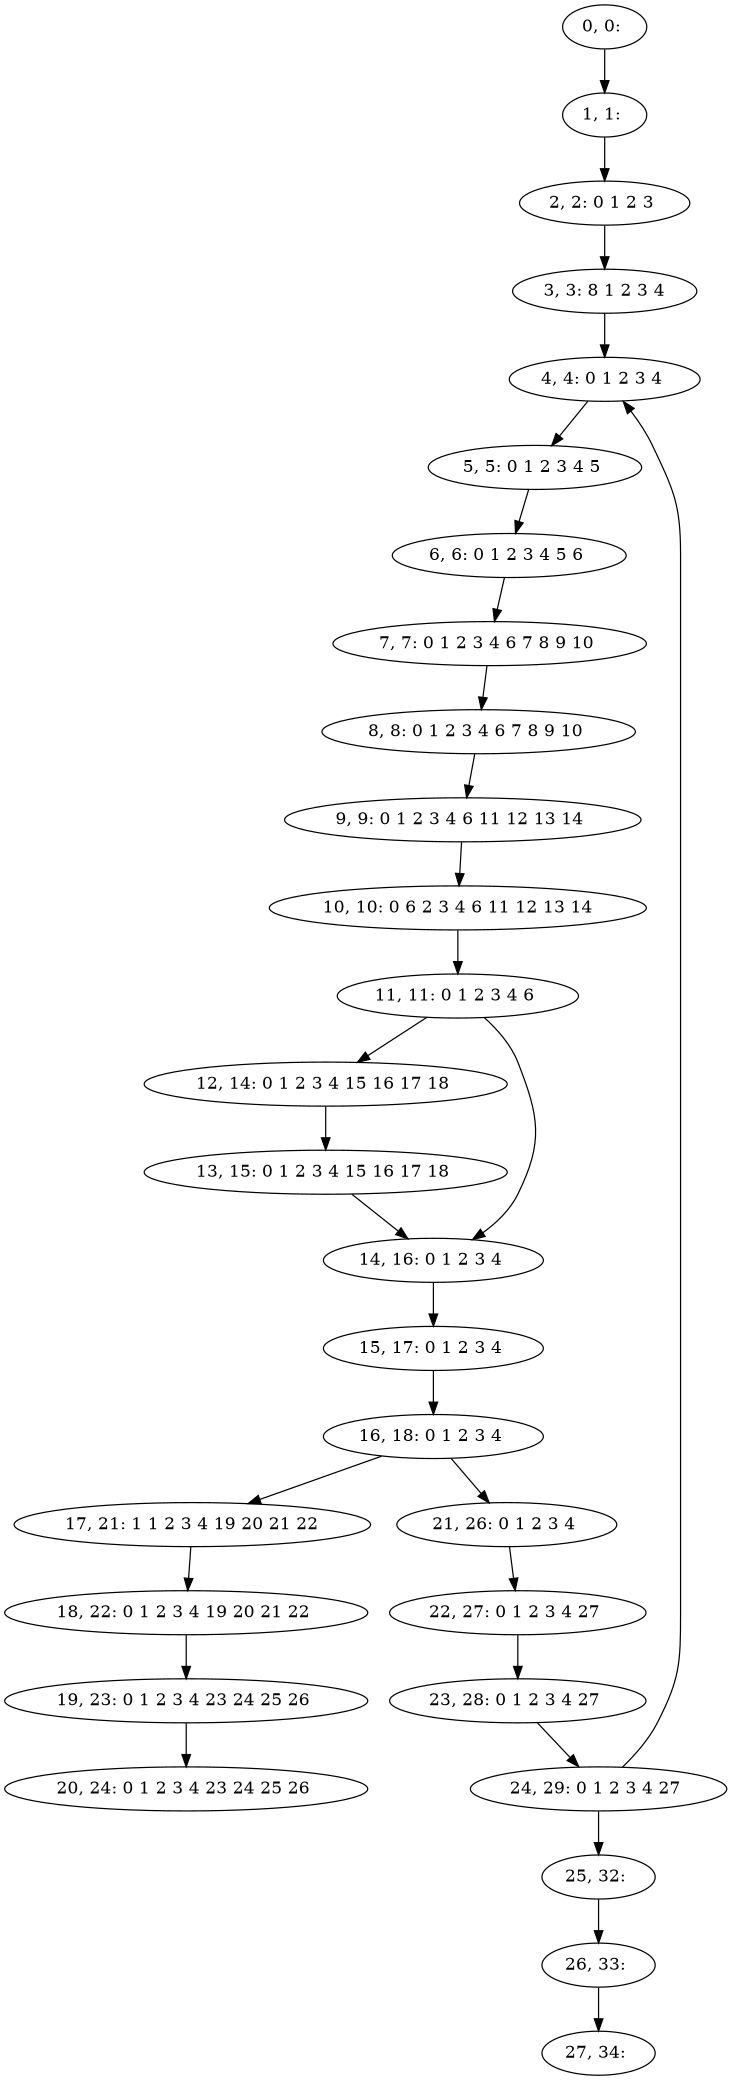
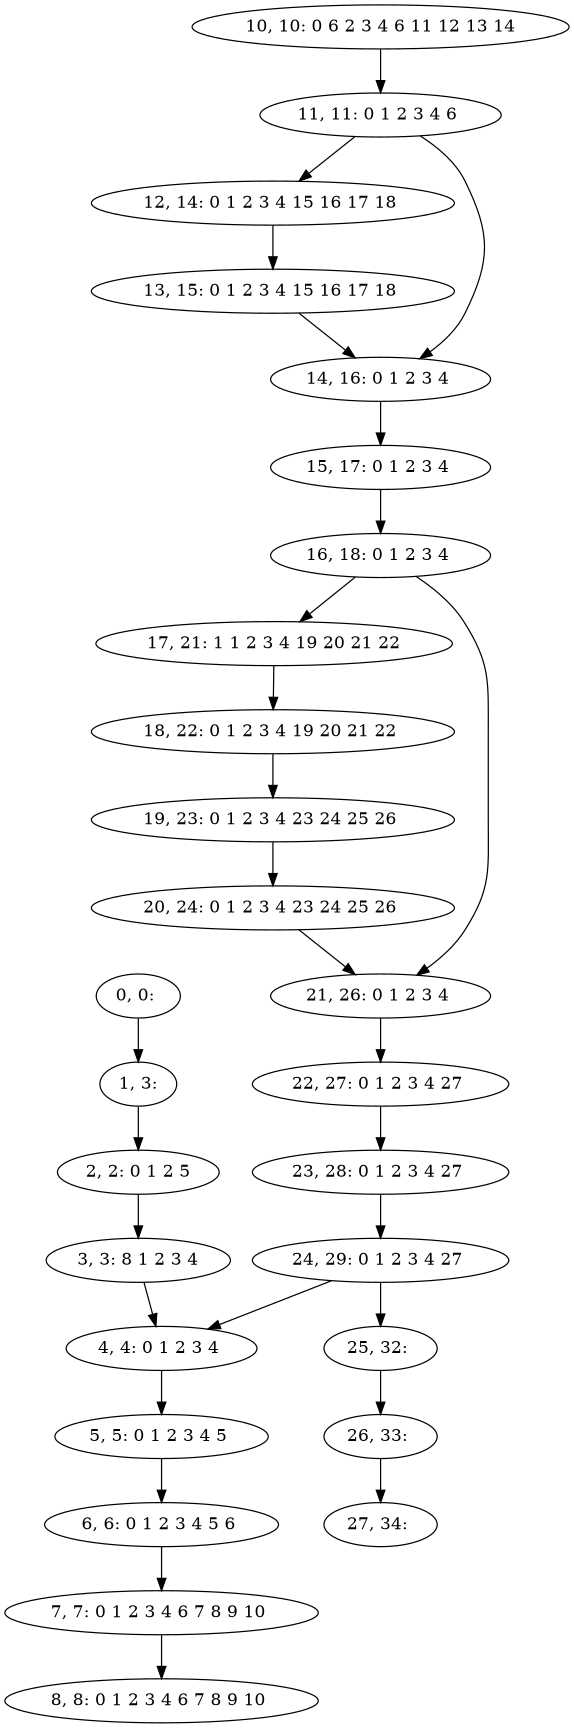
  digraph {
    n1 [label="0, 0: "]
-   n2 [label="1, 1: "]
-   n3 [label="2, 2: 0 1 2 3 "]
+   n2 [label="1, 3:"]
+   n3 [label="2, 2: 0 1 2 5"]
    n4 [label="3, 3: 8 1 2 3 4"]
    n5 [label="4, 4: 0 1 2 3 4 "]
    n6 [label="5, 5: 0 1 2 3 4 5 "]
    n7 [label="6, 6: 0 1 2 3 4 5 6 "]
    n8 [label="7, 7: 0 1 2 3 4 6 7 8 9 10 "]
    n9 [label="8, 8: 0 1 2 3 4 6 7 8 9 10 "]
-   n10 [label="9, 9: 0 1 2 3 4 6 11 12 13 14 "]
    n11 [label="10, 10: 0 6 2 3 4 6 11 12 13 14"]
    n12 [label="11, 11: 0 1 2 3 4 6 "]
    n13 [label="12, 14: 0 1 2 3 4 15 16 17 18 "]
    n14 [label="14, 16: 0 1 2 3 4 "]
    n15 [label="13, 15: 0 1 2 3 4 15 16 17 18 "]
    n16 [label="15, 17: 0 1 2 3 4 "]
    n17 [label="16, 18: 0 1 2 3 4 "]
    n18 [label="17, 21: 1 1 2 3 4 19 20 21 22"]
    n19 [label="21, 26: 0 1 2 3 4 "]
    n20 [label="18, 22: 0 1 2 3 4 19 20 21 22 "]
    n21 [label="22, 27: 0 1 2 3 4 27 "]
    n22 [label="19, 23: 0 1 2 3 4 23 24 25 26 "]
    n23 [label="20, 24: 0 1 2 3 4 23 24 25 26 "]
    n24 [label="23, 28: 0 1 2 3 4 27 "]
    n25 [label="24, 29: 0 1 2 3 4 27 "]
    n26 [label="25, 32: "]
    n27 [label="26, 33: "]
    n28 [label="27, 34: "]
    n1 -> n2
    n2 -> n3
    n3 -> n4
    n4 -> n5
    n5 -> n6
    n6 -> n7
    n7 -> n8
    n8 -> n9
-   n9 -> n10
-   n10 -> n11
    n11 -> n12
    n12 -> n13
    n12 -> n14
    n13 -> n15
    n14 -> n16
    n15 -> n14
    n16 -> n17
    n17 -> n18
    n17 -> n19
    n18 -> n20
    n19 -> n21
    n20 -> n22
    n21 -> n24
    n22 -> n23
+   n23 -> n19
    n24 -> n25
    n25 -> n5
    n25 -> n26
    n26 -> n27
    n27 -> n28
  }
